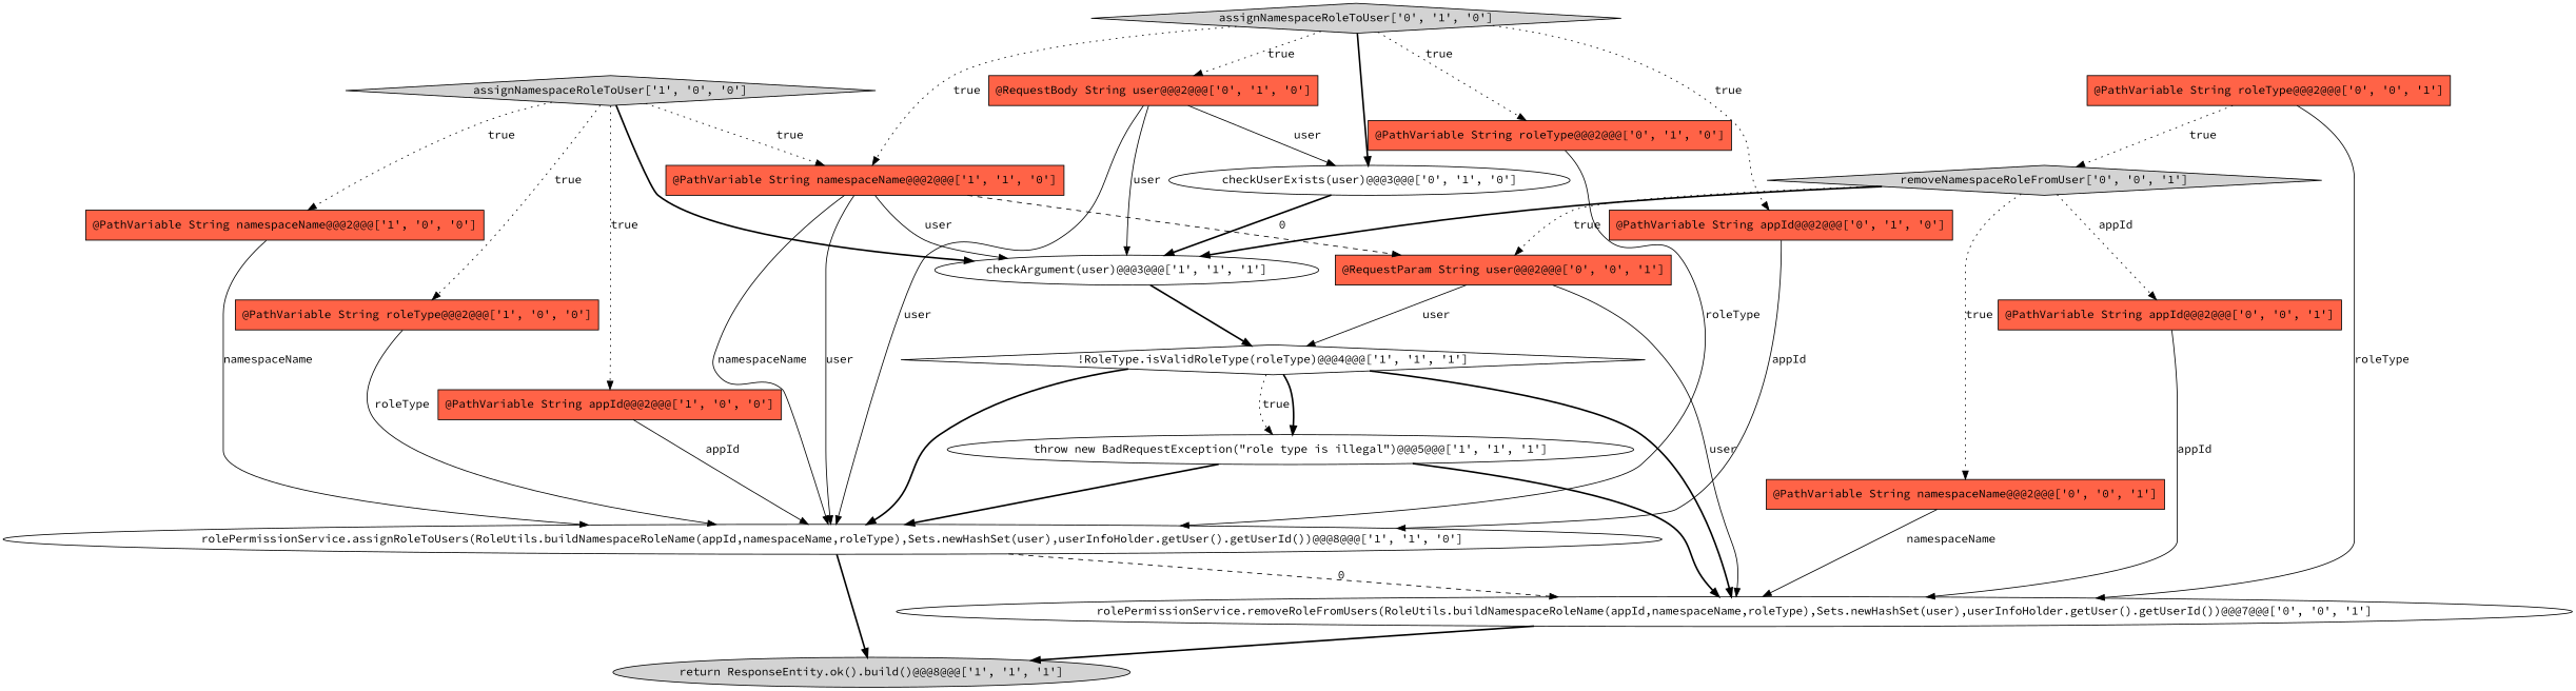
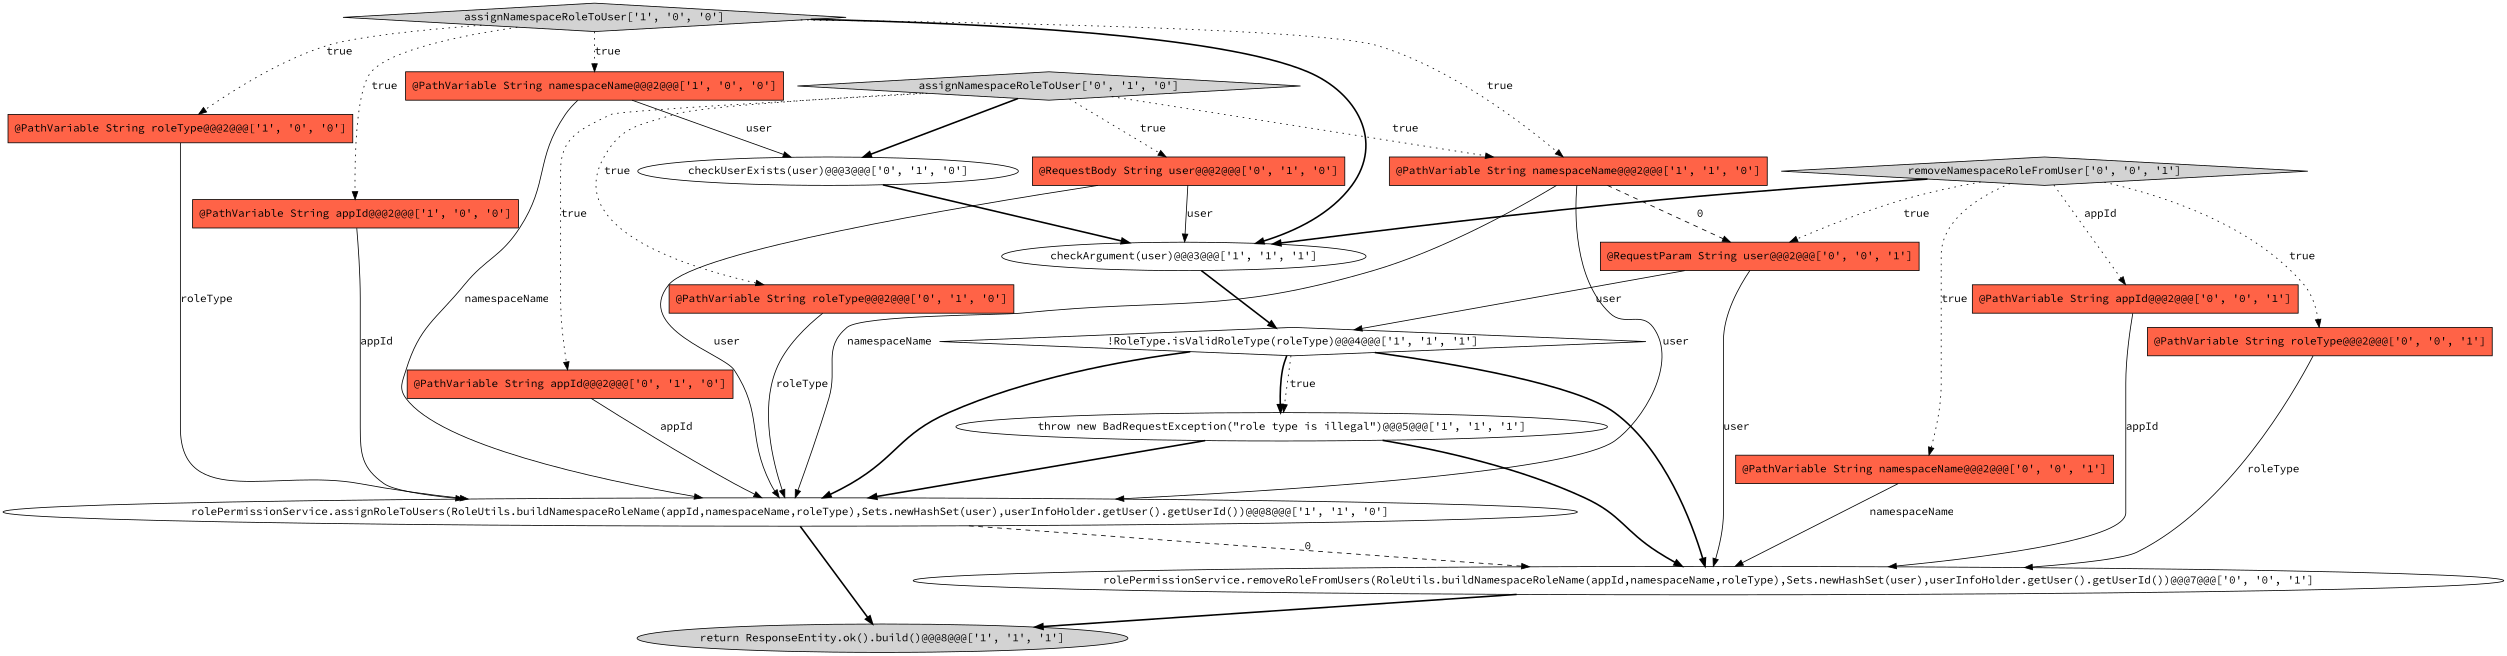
  digraph {
    fontname="Source Code Pro"
    node [fillcolor=tomato fontname="Source Code Pro" shape=box style=filled]
    edge [fontname="Source Code Pro" style=solid]
    n1 [label="@PathVariable String roleType@@@2@@@['0', '1', '0']"]
    n2 [fillcolor=white label="rolePermissionService.assignRoleToUsers(RoleUtils.buildNamespaceRoleName(appId,namespaceName,roleType),Sets.newHashSet(user),userInfoHolder.getUser().getUserId())@@@8@@@['1', '1', '0']" shape=ellipse]
    n3 [fillcolor=white label="rolePermissionService.removeRoleFromUsers(RoleUtils.buildNamespaceRoleName(appId,namespaceName,roleType),Sets.newHashSet(user),userInfoHolder.getUser().getUserId())@@@7@@@['0', '0', '1']" shape=ellipse]
    n4 [fillcolor=lightgray label="return ResponseEntity.ok().build()@@@8@@@['1', '1', '1']" shape=ellipse]
    n5 [fillcolor=lightgray label="assignNamespaceRoleToUser['0', '1', '0']" shape=diamond]
    n6 [label="@RequestBody String user@@@2@@@['0', '1', '0']"]
    n7 [label="@PathVariable String appId@@@2@@@['0', '1', '0']"]
    n8 [fillcolor=white label="checkUserExists(user)@@@3@@@['0', '1', '0']" shape=ellipse]
    n9 [label="@PathVariable String namespaceName@@@2@@@['1', '1', '0']"]
    n10 [fillcolor=white label="checkArgument(user)@@@3@@@['1', '1', '1']" shape=ellipse]
    n11 [label="@RequestParam String user@@@2@@@['0', '0', '1']"]
    n12 [label="@PathVariable String namespaceName@@@2@@@['0', '0', '1']"]
    n13 [label="@PathVariable String roleType@@@2@@@['1', '0', '0']"]
    n14 [fillcolor=white label="!RoleType.isValidRoleType(roleType)@@@4@@@['1', '1', '1']" shape=diamond]
    n15 [fillcolor=white label="throw new BadRequestException(\"role type is illegal\")@@@5@@@['1', '1', '1']" shape=ellipse]
    n16 [label="@PathVariable String appId@@@2@@@['1', '0', '0']"]
    n17 [label="@PathVariable String namespaceName@@@2@@@['1', '0', '0']"]
    n18 [fillcolor=lightgray label="assignNamespaceRoleToUser['1', '0', '0']" shape=diamond]
    n19 [label="@PathVariable String appId@@@2@@@['0', '0', '1']"]
    n20 [fillcolor=lightgray label="removeNamespaceRoleFromUser['0', '0', '1']" shape=diamond]
    n21 [label="@PathVariable String roleType@@@2@@@['0', '0', '1']"]
    n1 -> n2 [label=roleType]
    n2 -> n3 [label=0 style=dashed]
    n2 -> n4 [style=bold]
    n3 -> n4 [style=bold]
    n5 -> n1 [label=true style=dotted]
    n5 -> n6 [label=true style=dotted]
    n5 -> n7 [label=true style=dotted]
    n5 -> n8 [style=bold]
    n5 -> n9 [label=true style=dotted]
    n6 -> n2 [label=user]
-   n6 -> n8 [label=user]
+   n17 -> n8 [label=user]
    n6 -> n10 [label=user]
    n7 -> n2 [label=appId]
    n8 -> n10 [style=bold]
    n9 -> n2 [label=user]
    n9 -> n2 [label=namespaceName]
-   n9 -> n10 [label=user]
    n9 -> n11 [label=0 style=dashed]
    n10 -> n14 [style=bold]
    n11 -> n3 [label=user]
    n11 -> n14 [label=user]
    n12 -> n3 [label=namespaceName]
    n13 -> n2 [label=roleType]
    n14 -> n2 [style=bold]
    n14 -> n3 [style=bold]
    n14 -> n15 [label=true style=dotted]
    n14 -> n15 [style=bold]
    n15 -> n2 [style=bold]
    n15 -> n3 [style=bold]
    n16 -> n2 [label=appId]
    n17 -> n2 [label=namespaceName]
    n18 -> n9 [label=true style=dotted]
    n18 -> n10 [style=bold]
    n18 -> n13 [label=true style=dotted]
    n18 -> n16 [label=true style=dotted]
    n18 -> n17 [label=true style=dotted]
    n19 -> n3 [label=appId]
    n20 -> n10 [style=bold]
    n20 -> n11 [label=true style=dotted]
    n20 -> n12 [label=true style=dotted]
    n20 -> n19 [label=appId style=dotted]
-   n21 -> n20 [label=true style=dotted]
+   n20 -> n21 [label=true style=dotted]
    n21 -> n3 [label=roleType]
  }
